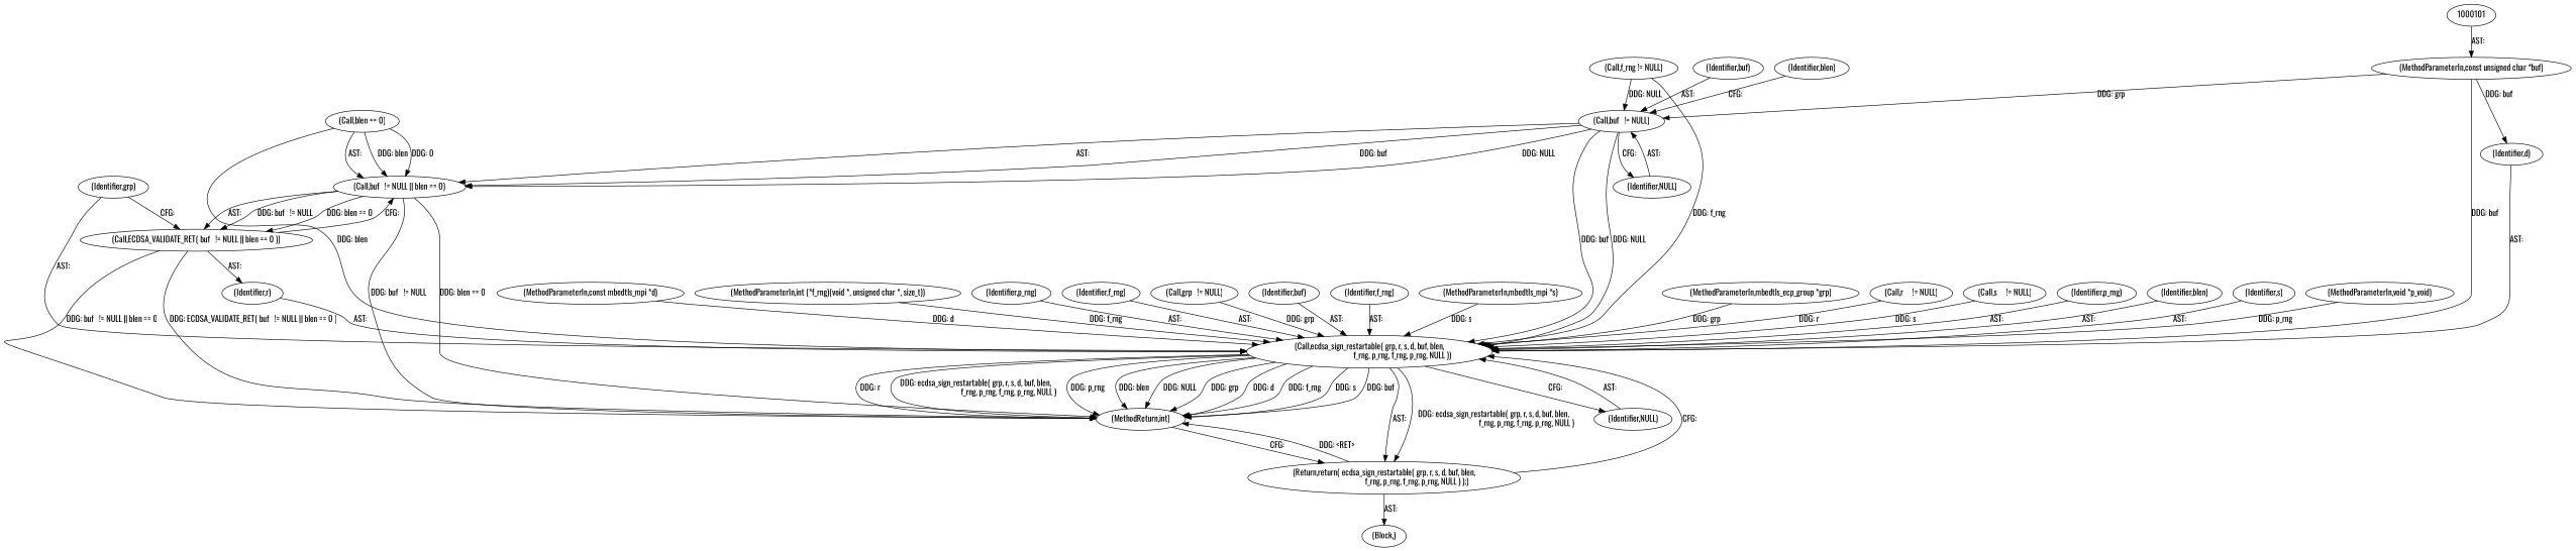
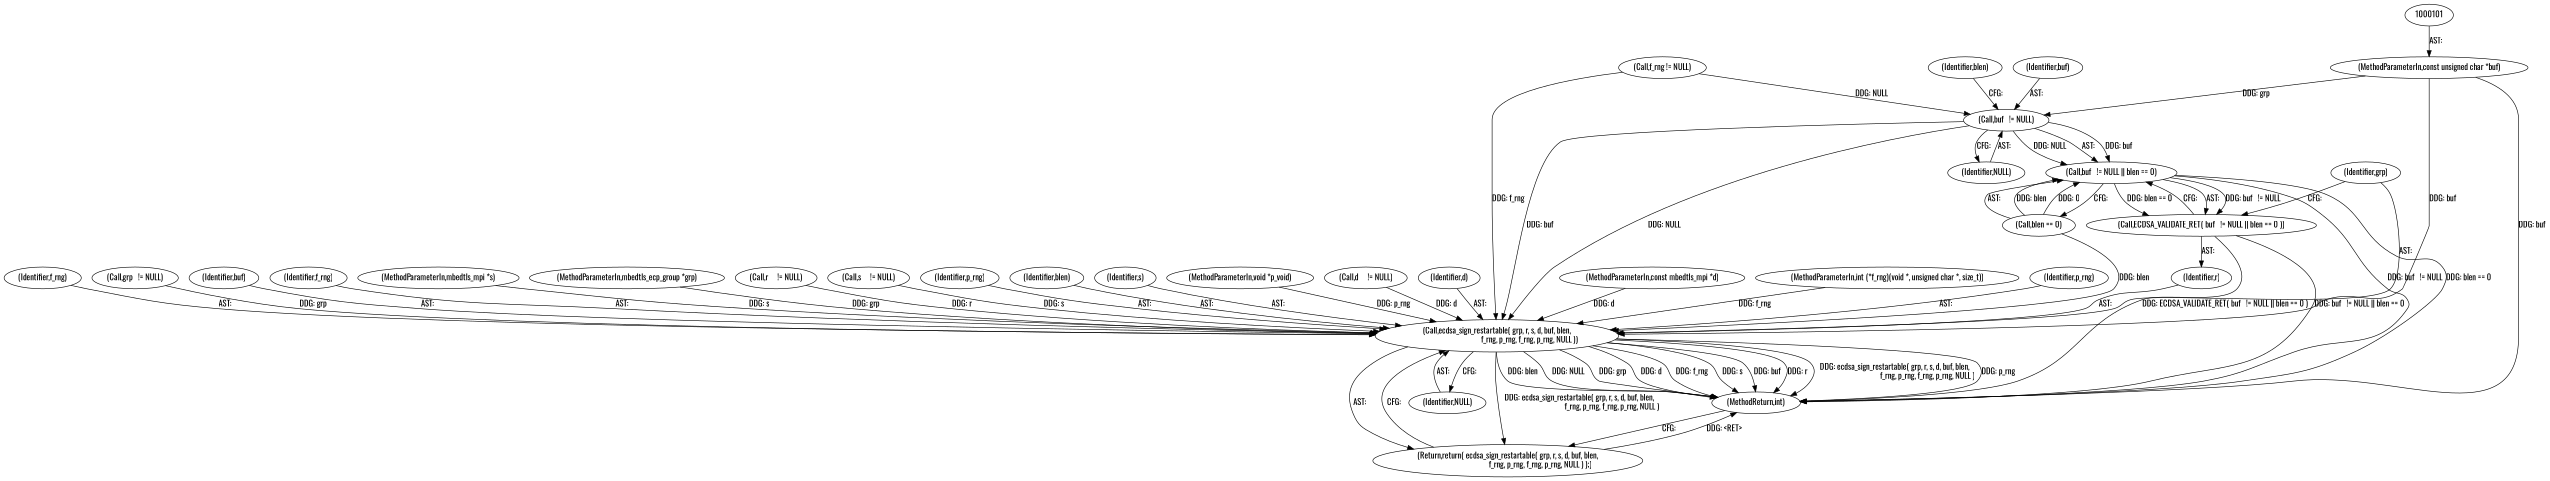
  digraph {
    fontname=Oswald
    node [fontname=Oswald]
    edge [fontname=Oswald]
    n1 [label="(MethodParameterIn,const unsigned char *buf)"]
    n2 [label="(Call,buf   != NULL)"]
    n3 [label="(Call,ecdsa_sign_restartable( grp, r, s, d, buf, blen,\n                                    f_rng, p_rng, f_rng, p_rng, NULL ))"]
    n4 [label="(MethodReturn,int)"]
    n5 [label="(Call,buf   != NULL || blen == 0)"]
    n6 [label="(Identifier,NULL)"]
    n7 [label="(Return,return( ecdsa_sign_restartable( grp, r, s, d, buf, blen,\n                                    f_rng, p_rng, f_rng, p_rng, NULL ) );)"]
    n8 [label="(Identifier,NULL)"]
    1000101
    n10 [label="(Call,ECDSA_VALIDATE_RET( buf   != NULL || blen == 0 ))"]
    n11 [label="(Call,blen == 0)"]
    n12 [label="(Identifier,r)"]
-   n13 [label="(Block,)"]
    n14 [label="(Identifier,grp)"]
    n15 [label="(MethodParameterIn,const mbedtls_mpi *d)"]
    n16 [label="(MethodParameterIn,int (*f_rng)(void *, unsigned char *, size_t))"]
    n17 [label="(Identifier,p_rng)"]
    n18 [label="(Identifier,f_rng)"]
    n19 [label="(Call,grp   != NULL)"]
    n20 [label="(Identifier,buf)"]
    n21 [label="(Identifier,buf)"]
    n22 [label="(Identifier,f_rng)"]
    n23 [label="(MethodParameterIn,mbedtls_mpi *s)"]
    n24 [label="(Call,f_rng != NULL)"]
    n25 [label="(MethodParameterIn,mbedtls_ecp_group *grp)"]
    n26 [label="(Call,r     != NULL)"]
    n27 [label="(Call,s     != NULL)"]
    n28 [label="(Identifier,blen)"]
    n29 [label="(Identifier,p_rng)"]
    n30 [label="(Identifier,blen)"]
    n31 [label="(Identifier,s)"]
    n32 [label="(MethodParameterIn,void *p_void)"]
+   n33 [label="(Call,d     != NULL)"]
    n34 [label="(Identifier,d)"]
    n1 -> n2 [label="DDG: grp"]
    n1 -> n3 [label="DDG: buf"]
-   n1 -> n34 [label="DDG: buf"]
+   n1 -> n4 [label="DDG: buf"]
    n2 -> n3 [label="DDG: buf"]
    n2 -> n3 [label="DDG: NULL"]
    n2 -> n5 [label="AST: "]
    n2 -> n5 [label="DDG: buf"]
    n2 -> n5 [label="DDG: NULL"]
    n2 -> n6 [label="CFG: "]
    n3 -> n4 [label="DDG: r"]
    n3 -> n4 [label="DDG: ecdsa_sign_restartable( grp, r, s, d, buf, blen,\n                                    f_rng, p_rng, f_rng, p_rng, NULL )"]
    n3 -> n4 [label="DDG: p_rng"]
    n3 -> n4 [label="DDG: blen"]
    n3 -> n4 [label="DDG: NULL"]
    n3 -> n4 [label="DDG: grp"]
    n3 -> n4 [label="DDG: d"]
    n3 -> n4 [label="DDG: f_rng"]
    n3 -> n4 [label="DDG: s"]
    n3 -> n4 [label="DDG: buf"]
    n3 -> n7 [label="AST: "]
    n3 -> n7 [label="DDG: ecdsa_sign_restartable( grp, r, s, d, buf, blen,\n                                    f_rng, p_rng, f_rng, p_rng, NULL )"]
    n3 -> n8 [label="CFG: "]
    n4 -> n7 [label="CFG: "]
    n5 -> n4 [label="DDG: buf   != NULL"]
    n5 -> n4 [label="DDG: blen == 0"]
    n5 -> n10 [label="AST: "]
    n5 -> n10 [label="DDG: buf   != NULL"]
    n5 -> n10 [label="DDG: blen == 0"]
+   n5 -> n11 [label="CFG: "]
    n6 -> n2 [label="AST: "]
    n7 -> n3 [label="CFG: "]
    n7 -> n4 [label="DDG: <RET>"]
-   n7 -> n13 [label="AST: "]
    n8 -> n3 [label="AST: "]
    1000101 -> n1 [label="AST: "]
    n10 -> n4 [label="DDG: buf   != NULL || blen == 0"]
    n10 -> n4 [label="DDG: ECDSA_VALIDATE_RET( buf   != NULL || blen == 0 )"]
    n10 -> n5 [label="CFG: "]
    n10 -> n12 [label="AST: "]
    n11 -> n3 [label="DDG: blen"]
    n11 -> n5 [label="AST: "]
    n11 -> n5 [label="DDG: blen"]
    n11 -> n5 [label="DDG: 0"]
    n12 -> n3 [label="AST: "]
    n14 -> n3 [label="AST: "]
    n14 -> n10 [label="CFG: "]
    n15 -> n3 [label="DDG: d"]
    n16 -> n3 [label="DDG: f_rng"]
    n17 -> n3 [label="AST: "]
    n18 -> n3 [label="AST: "]
    n19 -> n3 [label="DDG: grp"]
    n20 -> n2 [label="AST: "]
    n21 -> n3 [label="AST: "]
    n22 -> n3 [label="AST: "]
    n23 -> n3 [label="DDG: s"]
    n24 -> n2 [label="DDG: NULL"]
    n24 -> n3 [label="DDG: f_rng"]
    n25 -> n3 [label="DDG: grp"]
    n26 -> n3 [label="DDG: r"]
    n27 -> n3 [label="DDG: s"]
    n28 -> n2 [label="CFG: "]
    n29 -> n3 [label="AST: "]
    n30 -> n3 [label="AST: "]
    n31 -> n3 [label="AST: "]
    n32 -> n3 [label="DDG: p_rng"]
+   n33 -> n3 [label="DDG: d"]
    n34 -> n3 [label="AST: "]
  }
